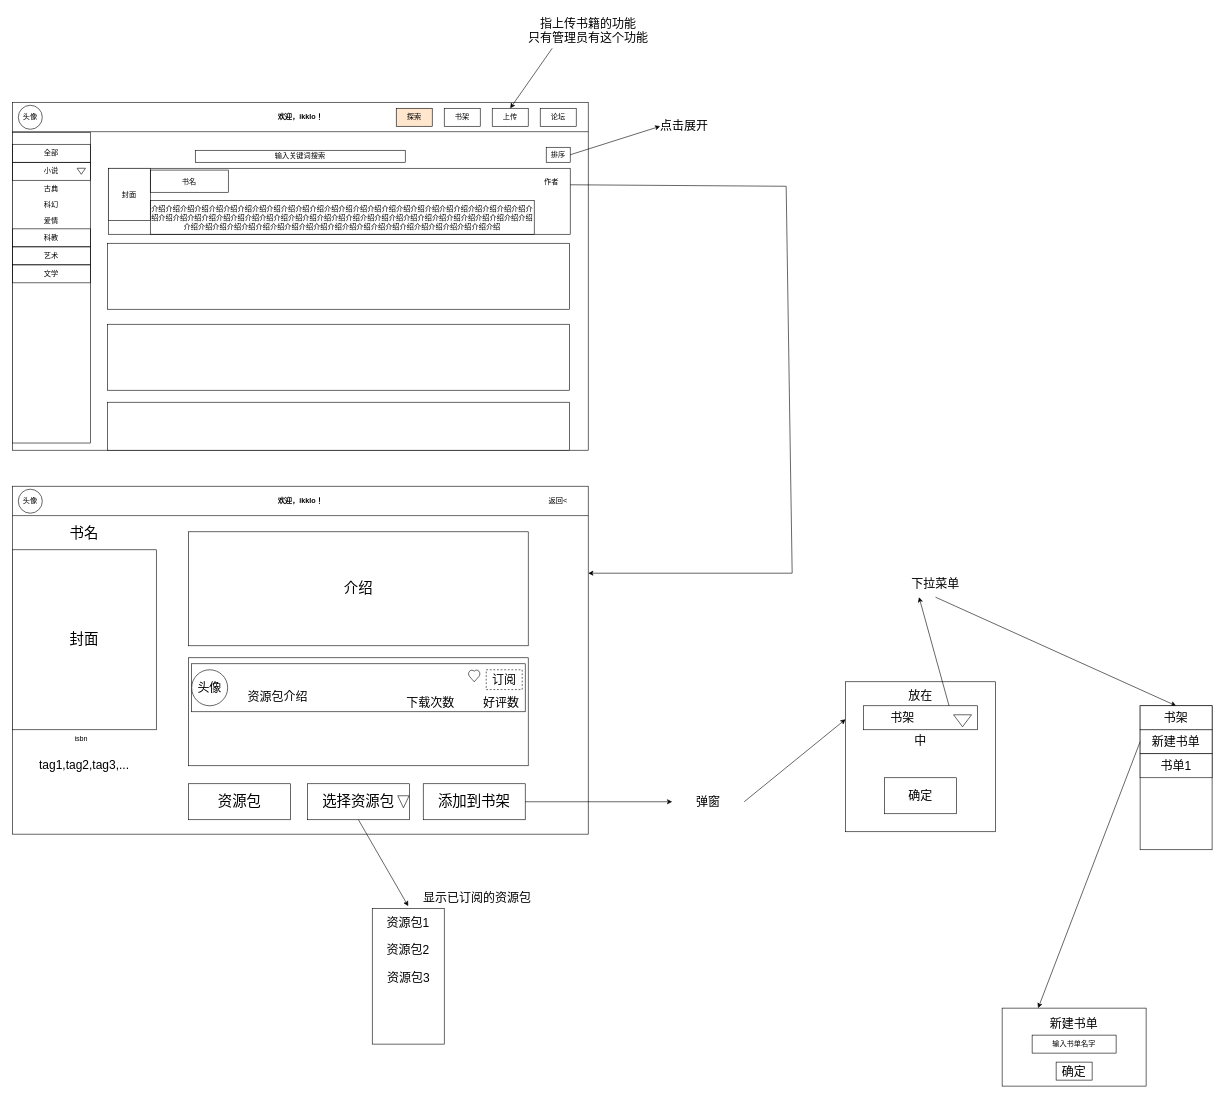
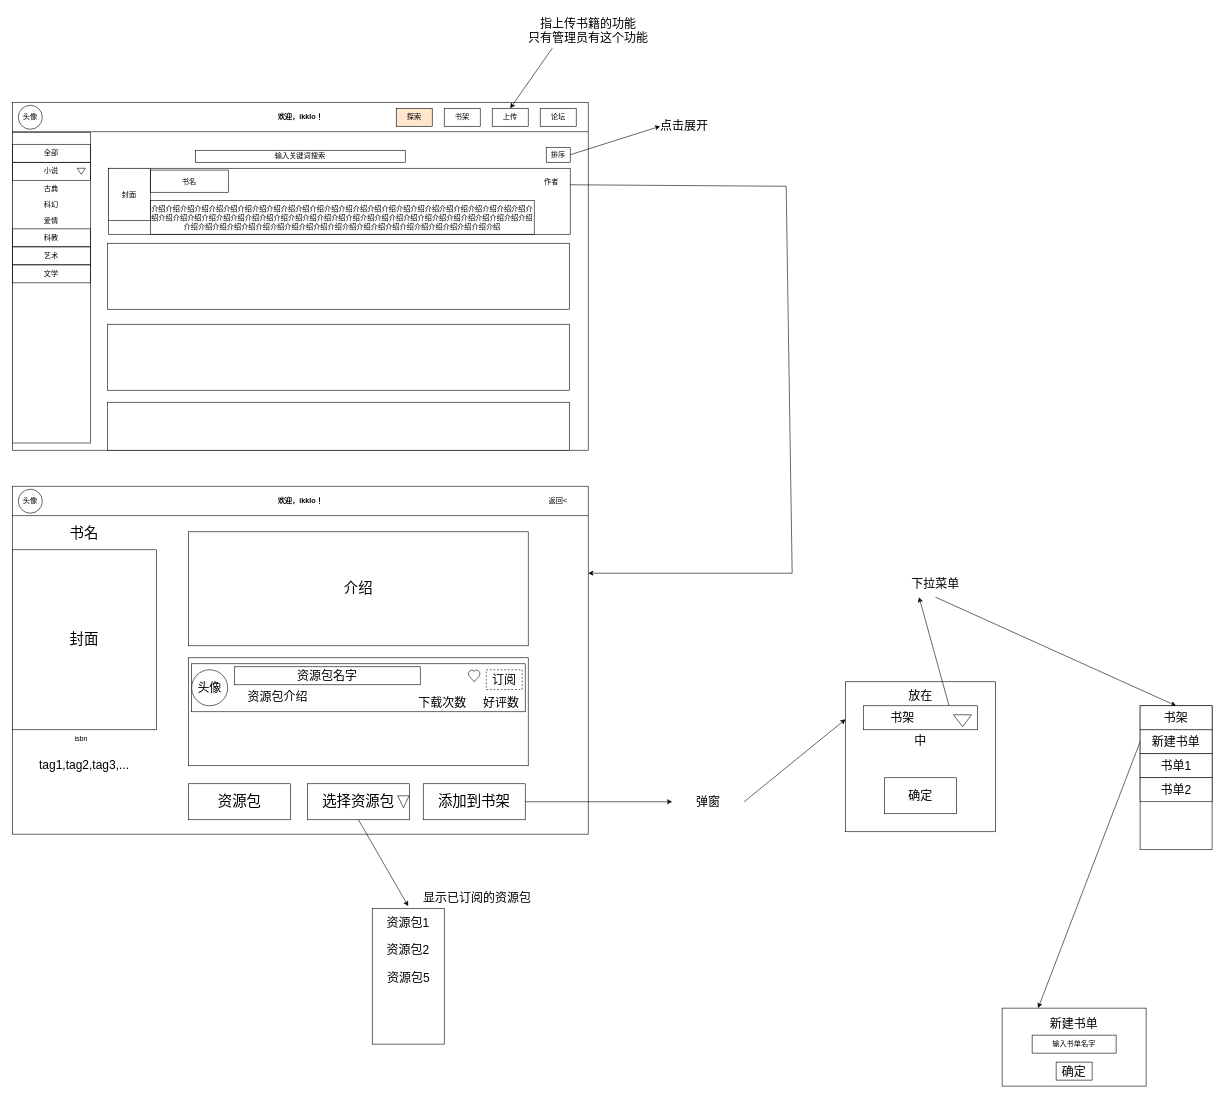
  <mxCell id="0" />
  <mxCell id="1" parent="0" />
  <mxCell id="2" value="" style="rounded=0;whiteSpace=wrap;html=1;" parent="1" vertex="1"><mxGeometry x="20" y="170" width="960" height="580" as="geometry" /></mxCell>
  <mxCell id="3" value="" style="line;strokeWidth=1;fillColor=none;align=left;verticalAlign=middle;spacingTop=-1;spacingLeft=3;spacingRight=3;rotatable=0;labelPosition=right;points=[];portConstraint=eastwest;strokeColor=inherit;" parent="1" vertex="1"><mxGeometry x="20" y="215" width="960" height="8" as="geometry" /></mxCell>
  <mxCell id="4" value="欢迎，ikklo！" style="text;align=center;fontStyle=1;verticalAlign=middle;spacingLeft=3;spacingRight=3;strokeColor=none;rotatable=0;points=[[0,0.5],[1,0.5]];portConstraint=eastwest;html=1;" parent="1" vertex="1"><mxGeometry x="455" y="180" width="90" height="30" as="geometry" /></mxCell>
  <mxCell id="5" value="头像" style="ellipse;whiteSpace=wrap;html=1;aspect=fixed;" parent="1" vertex="1"><mxGeometry x="30" y="175" width="40" height="40" as="geometry" /></mxCell>
  <mxCell id="6" value="探索" style="rounded=0;whiteSpace=wrap;html=1;fillColor=#ffe6cc;" parent="1" vertex="1"><mxGeometry x="660" y="180" width="60" height="30" as="geometry" /></mxCell>
  <mxCell id="7" value="书架" style="rounded=0;whiteSpace=wrap;html=1;" parent="1" vertex="1"><mxGeometry x="740" y="180" width="60" height="30" as="geometry" /></mxCell>
  <mxCell id="8" value="上传" style="rounded=0;whiteSpace=wrap;html=1;" parent="1" vertex="1"><mxGeometry x="820" y="180" width="60" height="30" as="geometry" /></mxCell>
  <mxCell id="9" value="论坛" style="rounded=0;whiteSpace=wrap;html=1;" parent="1" vertex="1"><mxGeometry x="900" y="180" width="60" height="30" as="geometry" /></mxCell>
  <mxCell id="10" value="输入关键词搜索" style="rounded=0;whiteSpace=wrap;html=1;" parent="1" vertex="1"><mxGeometry x="325" y="250" width="350" height="20" as="geometry" /></mxCell>
  <mxCell id="11" value="" style="rounded=0;whiteSpace=wrap;html=1;" parent="1" vertex="1"><mxGeometry x="20" y="220" width="130" height="518" as="geometry" /></mxCell>
  <mxCell id="12" value="科教" style="text;html=1;align=center;verticalAlign=middle;whiteSpace=wrap;rounded=0;strokeColor=default;" parent="1" vertex="1"><mxGeometry x="20" y="381" width="130" height="30" as="geometry" /></mxCell>
  <mxCell id="13" value="小说" style="text;html=1;align=center;verticalAlign=middle;whiteSpace=wrap;rounded=0;strokeColor=default;" parent="1" vertex="1"><mxGeometry x="20" y="270" width="130" height="30" as="geometry" /></mxCell>
  <mxCell id="14" value="艺术" style="text;html=1;align=center;verticalAlign=middle;whiteSpace=wrap;rounded=0;strokeColor=default;" parent="1" vertex="1"><mxGeometry x="20" y="411" width="130" height="30" as="geometry" /></mxCell>
  <mxCell id="15" value="文学" style="text;html=1;align=center;verticalAlign=middle;whiteSpace=wrap;rounded=0;strokeColor=default;" parent="1" vertex="1"><mxGeometry x="20" y="441" width="130" height="30" as="geometry" /></mxCell>
  <mxCell id="16" value="" style="rounded=0;whiteSpace=wrap;html=1;" parent="1" vertex="1"><mxGeometry x="180" y="280" width="770" height="110" as="geometry" /></mxCell>
  <mxCell id="17" value="封面" style="rounded=0;whiteSpace=wrap;html=1;" parent="1" vertex="1"><mxGeometry x="180" y="280" width="70" height="87" as="geometry" /></mxCell>
  <mxCell id="18" value="书名" style="text;html=1;align=center;verticalAlign=middle;whiteSpace=wrap;rounded=0;strokeColor=default;" parent="1" vertex="1"><mxGeometry x="250" y="283" width="130" height="37" as="geometry" /></mxCell>
  <mxCell id="19" value="介绍介绍介绍介绍介绍介绍介绍介绍介绍介绍介绍介绍介绍介绍介绍介绍介绍介绍介绍介绍介绍介绍介绍介绍介绍介绍介绍介绍介绍介绍介绍介绍介绍介绍介绍介绍介绍介绍介绍介绍介绍介绍介绍介绍介绍介绍介绍介绍介绍介绍介绍介绍介绍介绍介绍介绍介绍介绍介绍介绍介绍介绍介绍介绍介绍介绍介绍介绍介绍介绍介绍介绍介绍介绍介绍" style="text;html=1;align=center;verticalAlign=middle;whiteSpace=wrap;rounded=0;strokeColor=default;" parent="1" vertex="1"><mxGeometry x="250" y="334" width="640" height="56" as="geometry" /></mxCell>
  <mxCell id="20" value="" style="rounded=0;whiteSpace=wrap;html=1;" parent="1" vertex="1"><mxGeometry x="179" y="405" width="770" height="110" as="geometry" /></mxCell>
  <mxCell id="21" value="" style="rounded=0;whiteSpace=wrap;html=1;" parent="1" vertex="1"><mxGeometry x="179" y="540" width="770" height="110" as="geometry" /></mxCell>
  <mxCell id="22" value="" style="rounded=0;whiteSpace=wrap;html=1;" parent="1" vertex="1"><mxGeometry x="179" y="670" width="770" height="80" as="geometry" /></mxCell>
  <mxCell id="23" value="" style="triangle;whiteSpace=wrap;html=1;rotation=90;" parent="1" vertex="1"><mxGeometry x="130" y="278" width="10" height="14" as="geometry" /></mxCell>
  <mxCell id="24" value="古典" style="text;html=1;align=center;verticalAlign=middle;whiteSpace=wrap;rounded=0;" parent="1" vertex="1"><mxGeometry x="20" y="300" width="130" height="27" as="geometry" /></mxCell>
  <mxCell id="25" value="科幻" style="text;html=1;align=center;verticalAlign=middle;whiteSpace=wrap;rounded=0;" parent="1" vertex="1"><mxGeometry x="20" y="327" width="130" height="27" as="geometry" /></mxCell>
  <mxCell id="26" value="爱情" style="text;html=1;align=center;verticalAlign=middle;whiteSpace=wrap;rounded=0;" parent="1" vertex="1"><mxGeometry x="20" y="354" width="130" height="27" as="geometry" /></mxCell>
  <mxCell id="27" value="排序" style="text;html=1;align=center;verticalAlign=middle;whiteSpace=wrap;rounded=0;strokeColor=default;" parent="1" vertex="1"><mxGeometry x="910" y="245" width="40" height="25" as="geometry" /></mxCell>
  <mxCell id="28" value="" style="endArrow=classic;html=1;rounded=0;exitX=1;exitY=0.25;exitDx=0;exitDy=0;entryX=1;entryY=0.25;entryDx=0;entryDy=0;" parent="1" source="16" target="29" edge="1"><mxGeometry width="50" height="50" relative="1" as="geometry"><mxPoint x="1080" y="430" as="sourcePoint" /><mxPoint x="1180" y="810" as="targetPoint" /><Array as="points"><mxPoint x="1310" y="310" /><mxPoint x="1320" y="955" /></Array></mxGeometry></mxCell>
  <mxCell id="29" value="" style="rounded=0;whiteSpace=wrap;html=1;" parent="1" vertex="1"><mxGeometry x="20" y="810" width="960" height="580" as="geometry" /></mxCell>
  <mxCell id="30" value="" style="line;strokeWidth=1;fillColor=none;align=left;verticalAlign=middle;spacingTop=-1;spacingLeft=3;spacingRight=3;rotatable=0;labelPosition=right;points=[];portConstraint=eastwest;strokeColor=inherit;" parent="1" vertex="1"><mxGeometry x="20" y="855" width="960" height="8" as="geometry" /></mxCell>
  <mxCell id="31" value="欢迎，ikklo！" style="text;align=center;fontStyle=1;verticalAlign=middle;spacingLeft=3;spacingRight=3;strokeColor=none;rotatable=0;points=[[0,0.5],[1,0.5]];portConstraint=eastwest;html=1;" parent="1" vertex="1"><mxGeometry x="455" y="820" width="90" height="30" as="geometry" /></mxCell>
  <mxCell id="32" value="头像" style="ellipse;whiteSpace=wrap;html=1;aspect=fixed;" parent="1" vertex="1"><mxGeometry x="30" y="815" width="40" height="40" as="geometry" /></mxCell>
  <mxCell id="33" value="返回&amp;lt;" style="text;html=1;align=center;verticalAlign=middle;whiteSpace=wrap;rounded=0;" parent="1" vertex="1"><mxGeometry x="900" y="820" width="60" height="30" as="geometry" /></mxCell>
  <mxCell id="34" value="书名" style="text;html=1;align=center;verticalAlign=middle;whiteSpace=wrap;rounded=0;fontSize=24;" parent="1" vertex="1"><mxGeometry x="20" y="861" width="240" height="55" as="geometry" /></mxCell>
  <mxCell id="35" value="&lt;font style=&quot;font-size: 24px;&quot;&gt;封面&lt;/font&gt;" style="rounded=0;whiteSpace=wrap;html=1;" parent="1" vertex="1"><mxGeometry x="20" y="916" width="240" height="300" as="geometry" /></mxCell>
  <mxCell id="36" value="介绍" style="text;html=1;align=center;verticalAlign=middle;whiteSpace=wrap;rounded=0;strokeColor=default;fontSize=24;" parent="1" vertex="1"><mxGeometry x="314" y="886" width="566" height="190" as="geometry" /></mxCell>
  <mxCell id="37" value="" style="rounded=0;whiteSpace=wrap;html=1;" parent="1" vertex="1"><mxGeometry x="314" y="1096" width="566" height="180" as="geometry" /></mxCell>
  <mxCell id="38" value="" style="rounded=0;whiteSpace=wrap;html=1;" parent="1" vertex="1"><mxGeometry x="319" y="1106" width="556" height="80" as="geometry" /></mxCell>
  <mxCell id="39" value="头像" style="ellipse;whiteSpace=wrap;html=1;aspect=fixed;fontSize=20;" parent="1" vertex="1"><mxGeometry x="319" y="1116" width="60" height="60" as="geometry" /></mxCell>
+ <mxCell id="40" value="资源包名字" style="text;html=1;align=center;verticalAlign=middle;whiteSpace=wrap;rounded=0;strokeColor=default;fontSize=20;" parent="1" vertex="1"><mxGeometry x="390" y="1111" width="310" height="30" as="geometry" /></mxCell>
  <mxCell id="41" value="资源包介绍" style="text;html=1;align=center;verticalAlign=middle;whiteSpace=wrap;rounded=0;fontSize=20;" parent="1" vertex="1"><mxGeometry x="395" y="1141" width="135" height="39" as="geometry" /></mxCell>
  <mxCell id="42" value="订阅" style="rounded=0;whiteSpace=wrap;html=1;fontSize=20;dashed=1;" parent="1" vertex="1"><mxGeometry x="810" y="1116" width="60" height="33" as="geometry" /></mxCell>
- <mxCell id="43" value="下载次数" style="text;html=1;align=center;verticalAlign=middle;whiteSpace=wrap;rounded=0;fontSize=20;" parent="1" vertex="1"><mxGeometry x="662" y="1161" width="110" height="20" as="geometry" /></mxCell>
+ <mxCell id="43" value="下载次数" style="text;html=1;align=center;verticalAlign=middle;whiteSpace=wrap;rounded=0;fontSize=20;" parent="1" vertex="1"><mxGeometry x="682" y="1161" width="110" height="20" as="geometry" /></mxCell>
  <mxCell id="44" value="好评数" style="text;html=1;align=center;verticalAlign=middle;whiteSpace=wrap;rounded=0;fontSize=20;" parent="1" vertex="1"><mxGeometry x="795" y="1154" width="80" height="34" as="geometry" /></mxCell>
  <mxCell id="45" value="" style="verticalLabelPosition=bottom;verticalAlign=top;html=1;shape=mxgraph.basic.heart" parent="1" vertex="1"><mxGeometry x="780" y="1116" width="20" height="20" as="geometry" /></mxCell>
  <mxCell id="46" value="资源包" style="text;html=1;align=center;verticalAlign=middle;whiteSpace=wrap;rounded=0;strokeColor=default;fontSize=24;" parent="1" vertex="1"><mxGeometry x="314" y="1306" width="170" height="60" as="geometry" /></mxCell>
  <mxCell id="47" value="选择资源包" style="text;html=1;align=center;verticalAlign=middle;whiteSpace=wrap;rounded=0;strokeColor=default;fontSize=24;" parent="1" vertex="1"><mxGeometry x="512" y="1306" width="170" height="60" as="geometry" /></mxCell>
  <mxCell id="48" value="" style="triangle;whiteSpace=wrap;html=1;rotation=90;" parent="1" vertex="1"><mxGeometry x="662" y="1326.5" width="20" height="19" as="geometry" /></mxCell>
  <mxCell id="49" value="添加到书架" style="text;html=1;align=center;verticalAlign=middle;whiteSpace=wrap;rounded=0;strokeColor=default;fontSize=24;" parent="1" vertex="1"><mxGeometry x="705" y="1306" width="170" height="60" as="geometry" /></mxCell>
  <mxCell id="50" value="tag1,tag2,tag3,..." style="text;html=1;align=center;verticalAlign=middle;whiteSpace=wrap;rounded=0;labelPosition=center;verticalLabelPosition=middle;fontSize=20;" parent="1" vertex="1"><mxGeometry x="20" y="1237" width="240" height="73" as="geometry" /></mxCell>
  <mxCell id="51" value="" style="endArrow=classic;html=1;rounded=0;exitX=0.5;exitY=1;exitDx=0;exitDy=0;" parent="1" source="47" edge="1"><mxGeometry width="50" height="50" relative="1" as="geometry"><mxPoint x="810" y="1510" as="sourcePoint" /><mxPoint x="680" y="1510" as="targetPoint" /></mxGeometry></mxCell>
  <mxCell id="52" value="" style="rounded=0;whiteSpace=wrap;html=1;" parent="1" vertex="1"><mxGeometry x="620" y="1514" width="120" height="226" as="geometry" /></mxCell>
  <mxCell id="53" value="资源包1" style="text;html=1;align=center;verticalAlign=middle;whiteSpace=wrap;rounded=0;fontSize=20;" parent="1" vertex="1"><mxGeometry x="620" y="1514" width="120" height="46" as="geometry" /></mxCell>
  <mxCell id="54" value="显示已订阅的资源包" style="text;html=1;align=center;verticalAlign=middle;whiteSpace=wrap;rounded=0;fontSize=20;" parent="1" vertex="1"><mxGeometry x="690" y="1480" width="210" height="30" as="geometry" /></mxCell>
  <mxCell id="55" value="资源包2" style="text;html=1;align=center;verticalAlign=middle;whiteSpace=wrap;rounded=0;fontSize=20;" parent="1" vertex="1"><mxGeometry x="620" y="1560" width="120" height="46" as="geometry" /></mxCell>
- <mxCell id="56" value="资源包3" style="text;html=1;align=center;verticalAlign=middle;whiteSpace=wrap;rounded=0;fontSize=20;" parent="1" vertex="1"><mxGeometry x="621" y="1606" width="119" height="46" as="geometry" /></mxCell>
+ <mxCell id="56" value="资源包5" style="text;html=1;align=center;verticalAlign=middle;whiteSpace=wrap;rounded=0;fontSize=20;" parent="1" vertex="1"><mxGeometry x="621" y="1606" width="119" height="46" as="geometry" /></mxCell>
  <mxCell id="57" value="" style="endArrow=classic;html=1;rounded=0;exitX=1;exitY=0.5;exitDx=0;exitDy=0;" parent="1" source="49" edge="1"><mxGeometry width="50" height="50" relative="1" as="geometry"><mxPoint x="1070" y="1360" as="sourcePoint" /><mxPoint x="1120" y="1336" as="targetPoint" /></mxGeometry></mxCell>
  <mxCell id="58" value="弹窗" style="text;html=1;align=center;verticalAlign=middle;whiteSpace=wrap;rounded=0;fontSize=20;" parent="1" vertex="1"><mxGeometry x="1120" y="1299" width="120" height="74" as="geometry" /></mxCell>
  <mxCell id="59" value="" style="endArrow=classic;html=1;rounded=0;exitX=1;exitY=0.5;exitDx=0;exitDy=0;entryX=0;entryY=0.25;entryDx=0;entryDy=0;" parent="1" source="58" target="60" edge="1"><mxGeometry width="50" height="50" relative="1" as="geometry"><mxPoint x="1220" y="1420" as="sourcePoint" /><mxPoint x="1170" y="1550" as="targetPoint" /></mxGeometry></mxCell>
  <mxCell id="60" value="" style="rounded=0;whiteSpace=wrap;html=1;" parent="1" vertex="1"><mxGeometry x="1409" y="1136" width="250" height="250" as="geometry" /></mxCell>
  <mxCell id="61" value="" style="rounded=0;whiteSpace=wrap;html=1;" parent="1" vertex="1"><mxGeometry x="1439" y="1176" width="190" height="40" as="geometry" /></mxCell>
  <mxCell id="62" value="确定" style="rounded=0;whiteSpace=wrap;html=1;fontSize=20;" parent="1" vertex="1"><mxGeometry x="1474" y="1296" width="120" height="60" as="geometry" /></mxCell>
  <mxCell id="63" value="" style="triangle;whiteSpace=wrap;html=1;rotation=90;" parent="1" vertex="1"><mxGeometry x="1594" y="1186" width="20" height="30" as="geometry" /></mxCell>
  <mxCell id="64" value="" style="endArrow=classic;html=1;rounded=0;exitX=0.75;exitY=0;exitDx=0;exitDy=0;entryX=0.25;entryY=1;entryDx=0;entryDy=0;" parent="1" source="61" target="66" edge="1"><mxGeometry width="50" height="50" relative="1" as="geometry"><mxPoint x="1620" y="1670" as="sourcePoint" /><mxPoint x="1400" y="1610" as="targetPoint" /></mxGeometry></mxCell>
  <mxCell id="65" value="" style="rounded=0;whiteSpace=wrap;html=1;" parent="1" vertex="1"><mxGeometry x="1900" y="1176" width="120" height="240" as="geometry" /></mxCell>
  <mxCell id="66" value="下拉菜单" style="text;html=1;align=center;verticalAlign=middle;whiteSpace=wrap;rounded=0;fontSize=20;" parent="1" vertex="1"><mxGeometry x="1504" y="950" width="110" height="45" as="geometry" /></mxCell>
  <mxCell id="67" value="新建书单" style="rounded=0;whiteSpace=wrap;html=1;fontSize=20;" parent="1" vertex="1"><mxGeometry x="1900" y="1216" width="120" height="40" as="geometry" /></mxCell>
  <mxCell id="68" value="书单1" style="rounded=0;whiteSpace=wrap;html=1;fontSize=20;" parent="1" vertex="1"><mxGeometry x="1900" y="1256" width="120" height="40" as="geometry" /></mxCell>
+ <mxCell id="69" value="书单2" style="rounded=0;whiteSpace=wrap;html=1;fontSize=20;" parent="1" vertex="1"><mxGeometry x="1900" y="1296" width="120" height="40" as="geometry" /></mxCell>
  <mxCell id="70" value="" style="endArrow=classic;html=1;rounded=0;exitX=0.5;exitY=1;exitDx=0;exitDy=0;entryX=0.5;entryY=0;entryDx=0;entryDy=0;" parent="1" source="66" target="74" edge="1"><mxGeometry width="50" height="50" relative="1" as="geometry"><mxPoint x="1660" y="1840" as="sourcePoint" /><mxPoint x="1455" y="1700" as="targetPoint" /></mxGeometry></mxCell>
  <mxCell id="71" value="书架" style="text;html=1;align=center;verticalAlign=middle;whiteSpace=wrap;rounded=0;fontSize=20;" parent="1" vertex="1"><mxGeometry x="1439" y="1174.75" width="130" height="42.5" as="geometry" /></mxCell>
  <mxCell id="72" value="放在" style="text;html=1;align=center;verticalAlign=middle;whiteSpace=wrap;rounded=0;fontSize=20;" parent="1" vertex="1"><mxGeometry x="1504" y="1144" width="60" height="30" as="geometry" /></mxCell>
  <mxCell id="73" value="中" style="text;html=1;align=center;verticalAlign=middle;whiteSpace=wrap;rounded=0;fontSize=20;" parent="1" vertex="1"><mxGeometry x="1504" y="1219" width="60" height="30" as="geometry" /></mxCell>
  <mxCell id="74" value="书架" style="rounded=0;whiteSpace=wrap;html=1;fontSize=20;" parent="1" vertex="1"><mxGeometry x="1900" y="1176" width="120" height="40" as="geometry" /></mxCell>
  <mxCell id="75" value="" style="endArrow=classic;html=1;rounded=0;exitX=0;exitY=0.5;exitDx=0;exitDy=0;entryX=0.25;entryY=0;entryDx=0;entryDy=0;" parent="1" source="67" target="76" edge="1"><mxGeometry width="50" height="50" relative="1" as="geometry"><mxPoint x="1660" y="1810" as="sourcePoint" /><mxPoint x="1670" y="1710" as="targetPoint" /></mxGeometry></mxCell>
  <mxCell id="76" value="" style="rounded=0;whiteSpace=wrap;html=1;" parent="1" vertex="1"><mxGeometry x="1670" y="1680" width="240" height="130" as="geometry" /></mxCell>
  <mxCell id="77" value="新建书单" style="text;html=1;align=center;verticalAlign=middle;whiteSpace=wrap;rounded=0;fontSize=20;" parent="1" vertex="1"><mxGeometry x="1740" y="1690" width="100" height="30" as="geometry" /></mxCell>
  <mxCell id="78" value="输入书单名字" style="rounded=0;whiteSpace=wrap;html=1;" parent="1" vertex="1"><mxGeometry x="1720" y="1725" width="140" height="30" as="geometry" /></mxCell>
  <mxCell id="79" value="确定" style="rounded=0;whiteSpace=wrap;html=1;fontSize=20;" parent="1" vertex="1"><mxGeometry x="1760" y="1770" width="60" height="30" as="geometry" /></mxCell>
  <mxCell id="80" value="" style="endArrow=classic;html=1;rounded=0;entryX=0.5;entryY=0;entryDx=0;entryDy=0;" parent="1" target="8" edge="1"><mxGeometry width="50" height="50" relative="1" as="geometry"><mxPoint x="920" y="80" as="sourcePoint" /><mxPoint x="900" y="90" as="targetPoint" /></mxGeometry></mxCell>
  <mxCell id="81" value="指上传书籍的功能&lt;div style=&quot;font-size: 20px;&quot;&gt;只有管理员有这个功能&lt;/div&gt;" style="text;html=1;align=center;verticalAlign=middle;whiteSpace=wrap;rounded=0;fontSize=20;" parent="1" vertex="1"><mxGeometry x="870" y="20" width="220" height="60" as="geometry" /></mxCell>
  <mxCell id="82" value="" style="endArrow=classic;html=1;rounded=0;exitX=1;exitY=0.5;exitDx=0;exitDy=0;" parent="1" source="27" edge="1"><mxGeometry width="50" height="50" relative="1" as="geometry"><mxPoint x="1150" y="260" as="sourcePoint" /><mxPoint x="1100" y="210" as="targetPoint" /></mxGeometry></mxCell>
  <mxCell id="83" value="点击展开" style="text;html=1;align=center;verticalAlign=middle;whiteSpace=wrap;rounded=0;fontSize=20;" parent="1" vertex="1"><mxGeometry x="1090" y="186" width="100" height="45" as="geometry" /></mxCell>
  <mxCell id="84" value="全部" style="text;html=1;align=center;verticalAlign=middle;whiteSpace=wrap;rounded=0;strokeColor=default;" parent="1" vertex="1"><mxGeometry x="20" y="240" width="130" height="30" as="geometry" /></mxCell>
  <mxCell id="85" value="作者" style="text;html=1;align=center;verticalAlign=middle;whiteSpace=wrap;rounded=0;" parent="1" vertex="1"><mxGeometry x="889" y="286.5" width="60" height="30" as="geometry" /></mxCell>
  <mxCell id="86" value="isbn" style="text;html=1;align=center;verticalAlign=middle;whiteSpace=wrap;rounded=0;" vertex="1" parent="1"><mxGeometry x="105" y="1217" width="60" height="30" as="geometry" /></mxCell>
